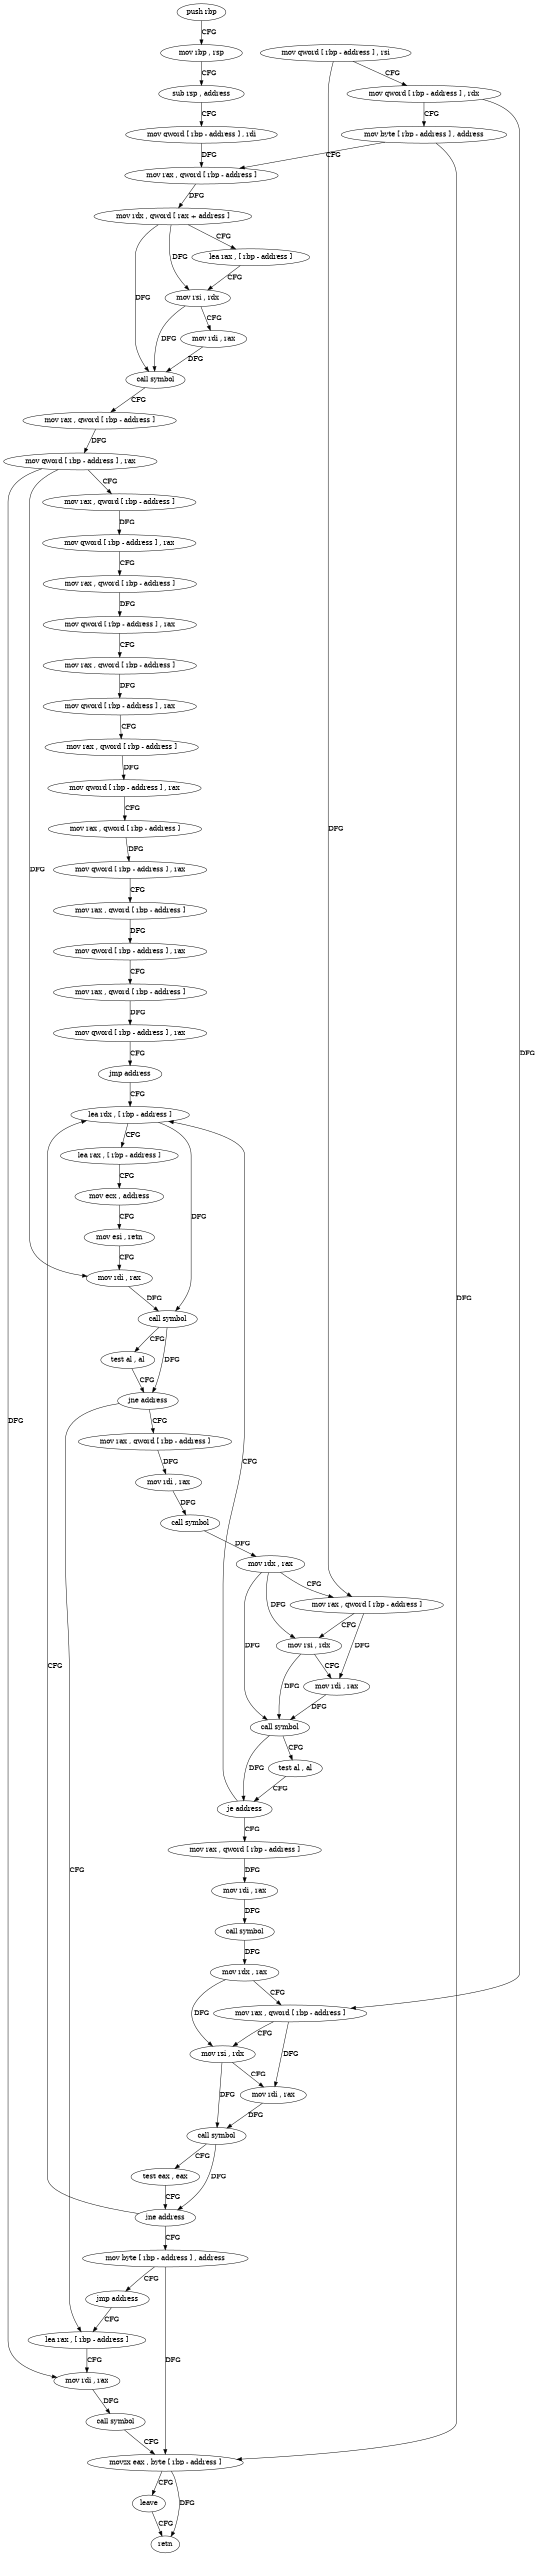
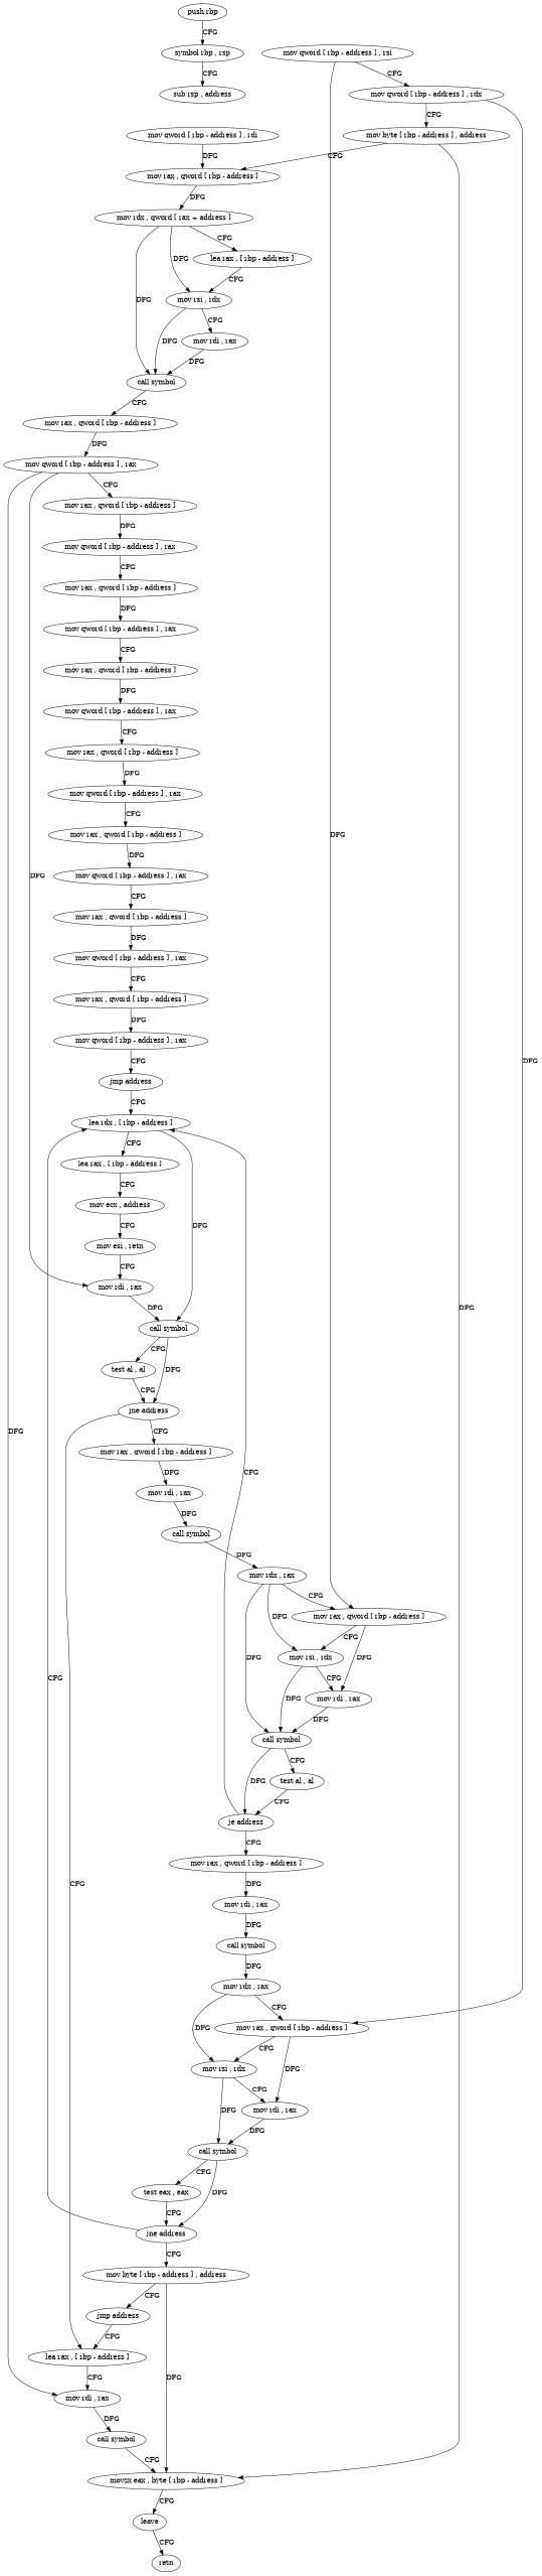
  digraph {
    n1 [label="push rbp"]
-   n2 [label="mov rbp , rsp"]
+   n2 [label="symbol rbp , rsp"]
    n3 [label="sub rsp , address"]
    n4 [label="mov qword [ rbp - address ] , rdi"]
    n5 [label="mov rax , qword [ rbp - address ]"]
    n6 [label="mov qword [ rbp - address ] , rsi"]
    n7 [label="mov qword [ rbp - address ] , rdx"]
    n8 [label="mov rax , qword [ rbp - address ]"]
    n9 [label="mov rdx , qword [ rax + address ]"]
    n10 [label="mov byte [ rbp - address ] , address"]
    n11 [label="mov rax , qword [ rbp - address ]"]
    n12 [label="mov rsi , rdx"]
    n13 [label="mov rdi , rax"]
    n14 [label="movzx eax , byte [ rbp - address ]"]
    n15 [label="mov rsi , rdx"]
    n16 [label="mov rdi , rax"]
    n17 [label=leave]
    n18 [label=retn]
    n19 [label="lea rax , [ rbp - address ]"]
    n20 [label="mov rsi , rdx"]
    n21 [label="call symbol"]
    n22 [label="mov rdi , rax"]
    n23 [label="mov rax , qword [ rbp - address ]"]
    n24 [label="mov qword [ rbp - address ] , rax"]
    n25 [label="mov rax , qword [ rbp - address ]"]
    n26 [label="mov rdi , rax"]
    n27 [label="mov rdi , rax"]
    n28 [label="mov qword [ rbp - address ] , rax"]
    n29 [label="call symbol"]
    n30 [label="call symbol"]
    n31 [label="mov rax , qword [ rbp - address ]"]
    n32 [label="mov qword [ rbp - address ] , rax"]
    n33 [label="mov rax , qword [ rbp - address ]"]
    n34 [label="mov qword [ rbp - address ] , rax"]
    n35 [label="mov rax , qword [ rbp - address ]"]
    n36 [label="mov qword [ rbp - address ] , rax"]
    n37 [label="mov rax , qword [ rbp - address ]"]
    n38 [label="mov qword [ rbp - address ] , rax"]
    n39 [label="mov rax , qword [ rbp - address ]"]
    n40 [label="mov qword [ rbp - address ] , rax"]
    n41 [label="mov rax , qword [ rbp - address ]"]
    n42 [label="mov qword [ rbp - address ] , rax"]
    n43 [label="jmp address"]
    n44 [label="lea rdx , [ rbp - address ]"]
    n45 [label="lea rax , [ rbp - address ]"]
    n46 [label="mov ecx , address"]
    n47 [label="test al , al"]
    n48 [label="jne address"]
    n49 [label="mov esi , retn"]
    n50 [label="mov rax , qword [ rbp - address ]"]
    n51 [label="lea rax , [ rbp - address ]"]
    n52 [label="mov rdi , rax"]
    n53 [label="call symbol"]
    n54 [label="mov rdx , rax"]
    n55 [label="call symbol"]
    n56 [label="test al , al"]
    n57 [label="je address"]
    n58 [label="mov rax , qword [ rbp - address ]"]
    n59 [label="mov rdi , rax"]
    n60 [label="call symbol"]
    n61 [label="mov rdx , rax"]
    n62 [label="call symbol"]
    n63 [label="test eax , eax"]
    n64 [label="jne address"]
    n65 [label="mov byte [ rbp - address ] , address"]
    n66 [label="jmp address"]
    n1 -> n2 [label=CFG]
    n2 -> n3 [label=CFG]
-   n3 -> n4 [label=CFG]
    n4 -> n5 [label=DFG]
    n5 -> n9 [label=DFG]
    n6 -> n7 [label=CFG]
    n6 -> n8 [label=DFG]
    n7 -> n10 [label=CFG]
    n7 -> n11 [label=DFG]
    n8 -> n12 [label=CFG]
    n8 -> n13 [label=DFG]
    n9 -> n19 [label=CFG]
    n9 -> n20 [label=DFG]
    n9 -> n21 [label=DFG]
    n10 -> n5 [label=CFG]
    n10 -> n14 [label=DFG]
    n11 -> n15 [label=CFG]
    n11 -> n16 [label=DFG]
    n12 -> n13 [label=CFG]
    n12 -> n55 [label=DFG]
    n13 -> n55 [label=DFG]
    n14 -> n17 [label=CFG]
-   n14 -> n18 [label=DFG]
    n15 -> n16 [label=CFG]
    n15 -> n62 [label=DFG]
    n16 -> n62 [label=DFG]
    n17 -> n18 [label=CFG]
    n19 -> n20 [label=CFG]
    n20 -> n21 [label=DFG]
    n20 -> n22 [label=CFG]
    n21 -> n23 [label=CFG]
    n22 -> n21 [label=DFG]
    n23 -> n24 [label=DFG]
    n24 -> n25 [label=CFG]
    n24 -> n26 [label=DFG]
    n24 -> n27 [label=DFG]
    n25 -> n28 [label=DFG]
    n26 -> n29 [label=DFG]
    n27 -> n30 [label=DFG]
    n28 -> n31 [label=CFG]
    n29 -> n47 [label=CFG]
    n29 -> n48 [label=DFG]
    n30 -> n14 [label=CFG]
    n31 -> n32 [label=DFG]
    n32 -> n33 [label=CFG]
    n33 -> n34 [label=DFG]
    n34 -> n35 [label=CFG]
    n35 -> n36 [label=DFG]
    n36 -> n37 [label=CFG]
    n37 -> n38 [label=DFG]
    n38 -> n39 [label=CFG]
    n39 -> n40 [label=DFG]
    n40 -> n41 [label=CFG]
    n41 -> n42 [label=DFG]
    n42 -> n43 [label=CFG]
    n43 -> n44 [label=CFG]
    n44 -> n29 [label=DFG]
    n44 -> n45 [label=CFG]
    n45 -> n46 [label=CFG]
    n46 -> n49 [label=CFG]
    n47 -> n48 [label=CFG]
    n48 -> n50 [label=CFG]
    n48 -> n51 [label=CFG]
    n49 -> n26 [label=CFG]
    n50 -> n52 [label=DFG]
    n51 -> n27 [label=CFG]
    n52 -> n53 [label=DFG]
    n53 -> n54 [label=DFG]
    n54 -> n8 [label=CFG]
    n54 -> n12 [label=DFG]
    n54 -> n55 [label=DFG]
    n55 -> n56 [label=CFG]
    n55 -> n57 [label=DFG]
    n56 -> n57 [label=CFG]
    n57 -> n44 [label=CFG]
    n57 -> n58 [label=CFG]
    n58 -> n59 [label=DFG]
    n59 -> n60 [label=DFG]
    n60 -> n61 [label=DFG]
    n61 -> n11 [label=CFG]
    n61 -> n15 [label=DFG]
    n62 -> n63 [label=CFG]
    n62 -> n64 [label=DFG]
    n63 -> n64 [label=CFG]
    n64 -> n44 [label=CFG]
    n64 -> n65 [label=CFG]
    n65 -> n14 [label=DFG]
    n65 -> n66 [label=CFG]
    n66 -> n51 [label=CFG]
  }
